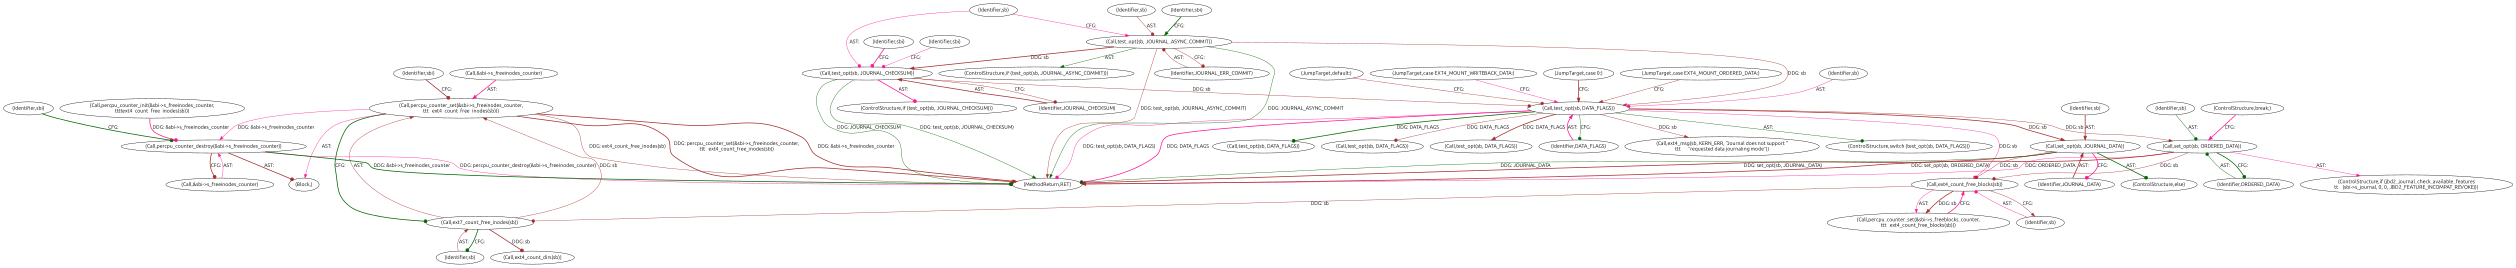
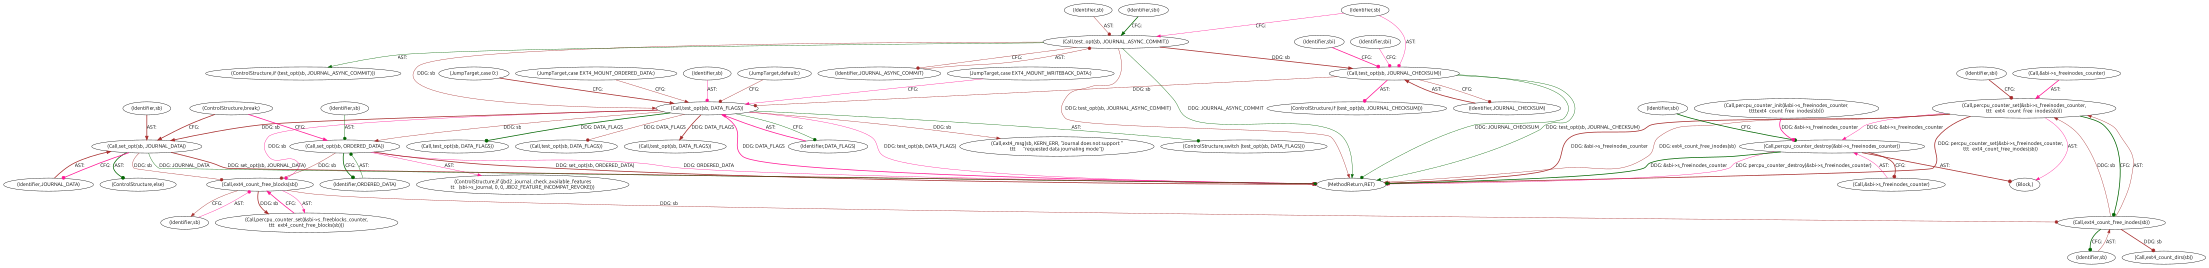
  digraph {
    fontname=Ubuntu
    node [fontname=Ubuntu]
    edge [arrowhead=dot color=brown fontname=Ubuntu style=solid]
    n1 [label="(Call,percpu_counter_set(&sbi->s_freeinodes_counter,\n\t\t\t   ext4_count_free_inodes(sb)))"]
-   n2 [label="(Call,ext7_count_free_inodes(sb))"]
+   n2 [label="(Call,ext4_count_free_inodes(sb))"]
    n3 [label="(Call,percpu_counter_destroy(&sbi->s_freeinodes_counter))"]
    n4 [label="(MethodReturn,RET)"]
    n5 [label="(Block,)"]
    n6 [label="(Identifier,sb)"]
    n7 [label="(Call,ext4_count_dirs(sb))"]
    n8 [label="(Call,&sbi->s_freeinodes_counter)"]
    n9 [label="(Call,ext4_count_free_blocks(sb))"]
    n10 [label="(Identifier,sb)"]
    n11 [label="(Call,percpu_counter_set(&sbi->s_freeblocks_counter,\n\t\t\t   ext4_count_free_blocks(sb)))"]
    n12 [label="(Call,set_opt(sb, ORDERED_DATA))"]
    n13 [label="(Identifier,ORDERED_DATA)"]
    n14 [label="(ControlStructure,if (jbd2_journal_check_available_features\n\t\t    (sbi->s_journal, 0, 0, JBD2_FEATURE_INCOMPAT_REVOKE)))"]
    n15 [label="(Call,test_opt(sb, DATA_FLAGS))"]
    n16 [label="(Call,set_opt(sb, JOURNAL_DATA))"]
    n17 [label="(Call,test_opt(sb, DATA_FLAGS))"]
    n18 [label="(Call,ext4_msg(sb, KERN_ERR, \"Journal does not support \"\n\t\t\t       \"requested data journaling mode\"))"]
    n19 [label="(ControlStructure,switch (test_opt(sb, DATA_FLAGS)))"]
    n20 [label="(Identifier,DATA_FLAGS)"]
    n21 [label="(Call,test_opt(sb, DATA_FLAGS))"]
    n22 [label="(Call,test_opt(sb, DATA_FLAGS))"]
    n23 [label="(ControlStructure,else)"]
    n24 [label="(Identifier,JOURNAL_DATA)"]
    n25 [label="(Call,test_opt(sb, JOURNAL_CHECKSUM))"]
    n26 [label="(ControlStructure,if (test_opt(sb, JOURNAL_CHECKSUM)))"]
    n27 [label="(Identifier,JOURNAL_CHECKSUM)"]
    n28 [label="(Call,test_opt(sb, JOURNAL_ASYNC_COMMIT))"]
-   n29 [label="(Identifier,JOURNAL_ERR_COMMIT)"]
+   n29 [label="(Identifier,JOURNAL_ASYNC_COMMIT)"]
    n30 [label="(ControlStructure,if (test_opt(sb, JOURNAL_ASYNC_COMMIT)))"]
    n31 [label="(Identifier,sb)"]
    n32 [label="(ControlStructure,break;)"]
    n33 [label="(Identifier,sbi)"]
    n34 [label="(Identifier,sbi)"]
    n35 [label="(Identifier,sb)"]
    n36 [label="(Identifier,sb)"]
    n37 [label="(Identifier,sb)"]
    n38 [label="(JumpTarget,default:)"]
    n39 [label="(JumpTarget,case EXT4_MOUNT_WRITEBACK_DATA:)"]
    n40 [label="(Identifier,sbi)"]
    n41 [label="(Identifier,sbi)"]
    n42 [label="(Call,&sbi->s_freeinodes_counter)"]
    n43 [label="(Identifier,sb)"]
    n44 [label="(JumpTarget,case 0:)"]
    n45 [label="(Identifier,sbi)"]
    n46 [label="(JumpTarget,case EXT4_MOUNT_ORDERED_DATA:)"]
    n47 [label="(Call,percpu_counter_init(&sbi->s_freeinodes_counter,\n\t\t\t\text4_count_free_inodes(sb)))"]
    n1 -> n2 [color=darkgreen label="CFG: " style=bold]
    n1 -> n3 [arrowhead=normal color=deeppink label="DDG: &sbi->s_freeinodes_counter"]
    n1 -> n4 [arrowhead=normal label="DDG: &sbi->s_freeinodes_counter" style=bold]
    n1 -> n4 [arrowhead=normal label="DDG: ext4_count_free_inodes(sb)"]
    n1 -> n4 [arrowhead=normal label="DDG: percpu_counter_set(&sbi->s_freeinodes_counter,\n\t\t\t   ext4_count_free_inodes(sb))" style=bold]
    n1 -> n5 [arrowhead=normal color=deeppink label="AST: "]
    n2 -> n1 [arrowhead=normal label="AST: "]
    n2 -> n1 [arrowhead=normal label="DDG: sb"]
    n2 -> n6 [color=darkgreen label="CFG: " style=bold]
    n2 -> n7 [label="DDG: sb" style=bold]
    n3 -> n4 [color=deeppink label="DDG: percpu_counter_destroy(&sbi->s_freeinodes_counter)"]
    n3 -> n4 [color=darkgreen label="DDG: &sbi->s_freeinodes_counter" style=bold]
    n3 -> n5 [label="AST: " style=bold]
    n3 -> n8 [label="CFG: " style=bold]
    n6 -> n2 [arrowhead=normal label="AST: "]
    n8 -> n3 [arrowhead=normal color=deeppink label="AST: "]
    n9 -> n2 [label="DDG: sb"]
    n9 -> n10 [arrowhead=normal label="CFG: "]
    n9 -> n11 [arrowhead=normal color=deeppink label="AST: "]
    n9 -> n11 [arrowhead=normal label="DDG: sb" style=bold]
    n10 -> n9 [color=deeppink label="AST: "]
    n11 -> n9 [arrowhead=normal color=deeppink label="CFG: " style=bold]
    n12 -> n4 [arrowhead=normal color=deeppink label="DDG: ORDERED_DATA"]
    n12 -> n4 [arrowhead=normal label="DDG: set_opt(sb, ORDERED_DATA)" style=bold]
    n12 -> n9 [label="DDG: sb"]
    n12 -> n13 [color=darkgreen label="CFG: " style=bold]
    n12 -> n14 [arrowhead=normal color=deeppink label="AST: "]
    n13 -> n12 [color=darkgreen label="AST: "]
    n15 -> n4 [color=deeppink label="DDG: test_opt(sb, DATA_FLAGS)"]
    n15 -> n4 [color=deeppink label="DDG: DATA_FLAGS" style=bold]
    n15 -> n9 [color=deeppink label="DDG: sb"]
    n15 -> n12 [arrowhead=normal label="DDG: sb"]
    n15 -> n16 [arrowhead=normal label="DDG: sb" style=bold]
    n15 -> n17 [arrowhead=normal label="DDG: DATA_FLAGS" style=bold]
    n15 -> n18 [arrowhead=normal label="DDG: sb"]
    n15 -> n19 [color=darkgreen label="AST: "]
    n15 -> n20 [color=darkgreen label="CFG: "]
    n15 -> n21 [color=darkgreen label="DDG: DATA_FLAGS" style=bold]
    n15 -> n22 [label="DDG: DATA_FLAGS"]
    n16 -> n4 [arrowhead=normal label="DDG: set_opt(sb, JOURNAL_DATA)" style=bold]
    n16 -> n4 [color=darkgreen label="DDG: JOURNAL_DATA"]
    n16 -> n9 [label="DDG: sb"]
    n16 -> n23 [color=darkgreen label="AST: " style=bold]
    n16 -> n24 [color=deeppink label="CFG: " style=bold]
    n20 -> n15 [arrowhead=normal color=deeppink label="AST: " style=bold]
    n24 -> n16 [arrowhead=normal label="AST: " style=bold]
    n25 -> n4 [color=darkgreen label="DDG: JOURNAL_CHECKSUM"]
    n25 -> n4 [arrowhead=normal color=darkgreen label="DDG: test_opt(sb, JOURNAL_CHECKSUM)"]
    n25 -> n15 [label="DDG: sb"]
    n25 -> n26 [color=deeppink label="AST: " style=bold]
    n25 -> n27 [label="CFG: "]
    n27 -> n25 [arrowhead=normal label="AST: " style=bold]
    n28 -> n4 [arrowhead=normal color=darkgreen label="DDG: JOURNAL_ASYNC_COMMIT"]
    n28 -> n4 [arrowhead=normal label="DDG: test_opt(sb, JOURNAL_ASYNC_COMMIT)"]
    n28 -> n15 [arrowhead=normal label="DDG: sb"]
    n28 -> n25 [arrowhead=normal label="DDG: sb" style=bold]
    n28 -> n29 [label="CFG: "]
    n28 -> n30 [arrowhead=normal color=darkgreen label="AST: "]
    n29 -> n28 [label="AST: "]
    n31 -> n25 [color=deeppink label="AST: "]
    n31 -> n28 [arrowhead=normal color=deeppink label="CFG: "]
    n32 -> n12 [arrowhead=normal color=deeppink label="CFG: " style=bold]
+   n32 -> n16 [arrowhead=normal label="CFG: " style=bold]
    n33 -> n1 [label="CFG: " style=bold]
    n34 -> n28 [arrowhead=normal color=darkgreen label="CFG: " style=bold]
    n35 -> n15 [color=deeppink label="AST: "]
    n36 -> n12 [color=darkgreen label="AST: "]
    n37 -> n28 [label="AST: "]
    n38 -> n15 [label="CFG: "]
    n39 -> n15 [arrowhead=normal color=deeppink label="CFG: "]
    n40 -> n3 [color=darkgreen label="CFG: " style=bold]
    n41 -> n25 [color=deeppink label="CFG: " style=bold]
    n42 -> n1 [arrowhead=normal color=deeppink label="AST: " style=bold]
    n43 -> n16 [arrowhead=normal label="AST: " style=bold]
    n44 -> n15 [arrowhead=normal label="CFG: " style=bold]
    n45 -> n25 [color=deeppink label="CFG: "]
    n46 -> n15 [arrowhead=normal label="CFG: "]
    n47 -> n3 [color=deeppink label="DDG: &sbi->s_freeinodes_counter" style=bold]
  }
